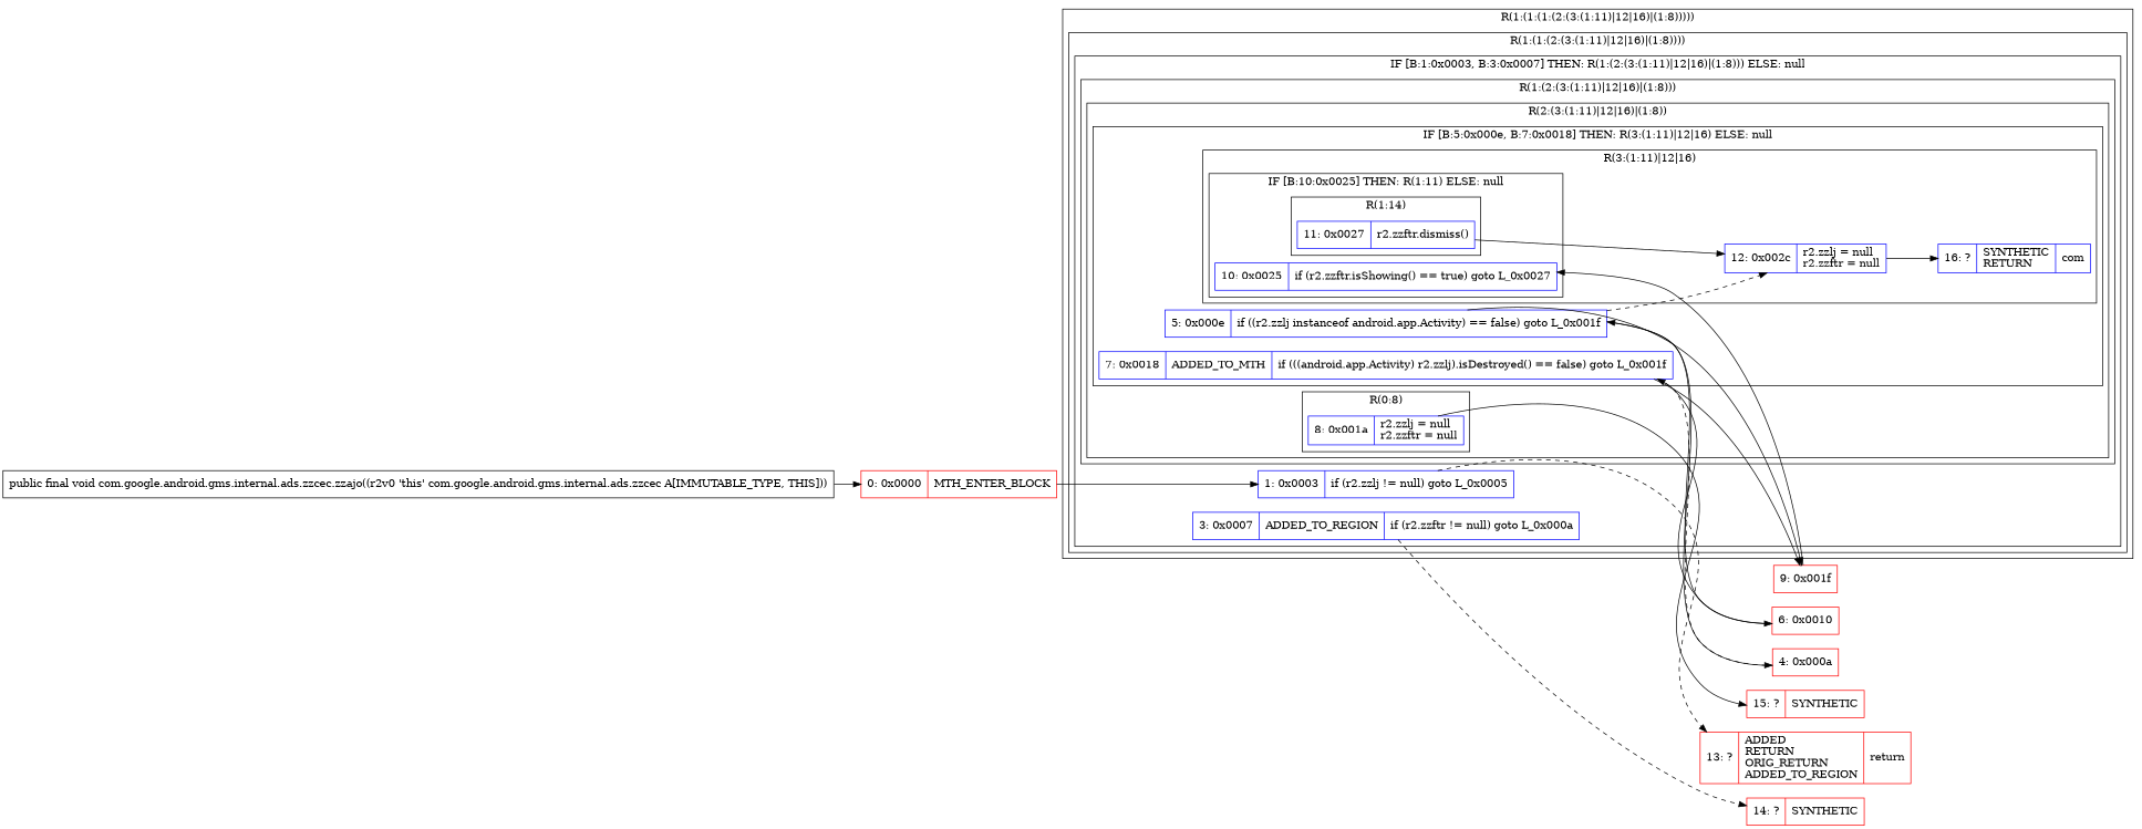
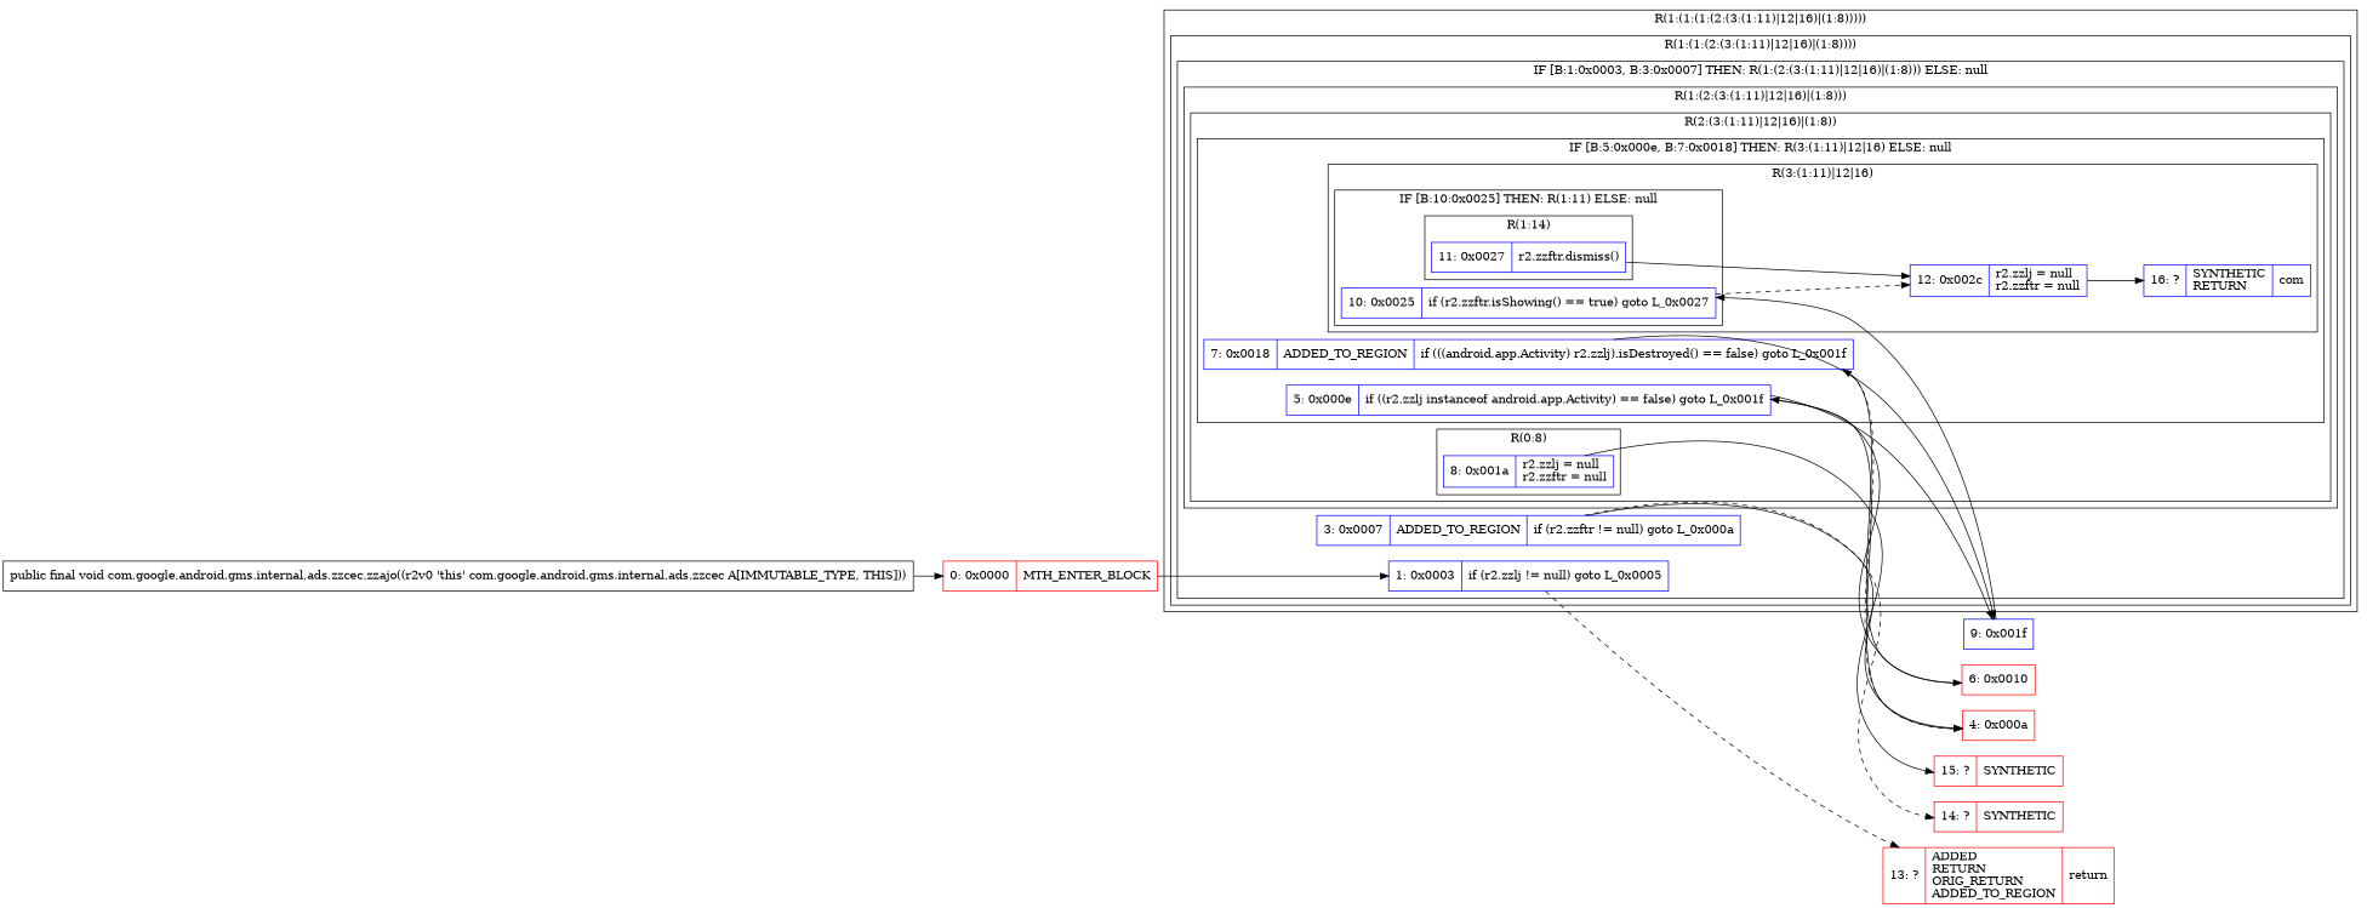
  digraph {
    rankdir=LR
    node [color=blue shape=record]
    n1 [label="{11\:\ 0x0027|r2.zzftr.dismiss()\l}"]
    n2 [label="{10\:\ 0x0025|if (r2.zzftr.isShowing() == true) goto L_0x0027\l}"]
    n3 [label="{12\:\ 0x002c|r2.zzlj = null\lr2.zzftr = null\l}"]
    n4 [label="{16\:\ ?|SYNTHETIC\lRETURN\l|com\l}"]
    n5 [label="{5\:\ 0x000e|if ((r2.zzlj instanceof android.app.Activity) == false) goto L_0x001f\l}"]
-   n6 [label="{7\:\ 0x0018|ADDED_TO_MTH\l|if (((android.app.Activity) r2.zzlj).isDestroyed() == false) goto L_0x001f\l}"]
+   n6 [label="{7\:\ 0x0018|ADDED_TO_REGION\l|if (((android.app.Activity) r2.zzlj).isDestroyed() == false) goto L_0x001f\l}"]
    n7 [label="{8\:\ 0x001a|r2.zzlj = null\lr2.zzftr = null\l}"]
    n8 [label="{1\:\ 0x0003|if (r2.zzlj != null) goto L_0x0005\l}"]
    n9 [label="{3\:\ 0x0007|ADDED_TO_REGION\l|if (r2.zzftr != null) goto L_0x000a\l}"]
    n10 [color=red label="{6\:\ 0x0010}"]
-   n11 [color=red label="{9\:\ 0x001f}"]
+   n11 [label="{9\:\ 0x001f}"]
    n12 [color=red label="{4\:\ 0x000a}"]
    n13 [color=red label="{15\:\ ?|SYNTHETIC\l}"]
    n14 [color=red label="{13\:\ ?|ADDED\lRETURN\lORIG_RETURN\lADDED_TO_REGION\l|return\l}"]
    n15 [color=red label="{14\:\ ?|SYNTHETIC\l}"]
    n16 [color=red label="{0\:\ 0x0000|MTH_ENTER_BLOCK\l}"]
    n17 [label="{public final void com.google.android.gms.internal.ads.zzcec.zzajo((r2v0 'this' com.google.android.gms.internal.ads.zzcec A[IMMUTABLE_TYPE, THIS])) }" color=""]
    subgraph cluster_1 {
      label="R(1:(1:(1:(2:(3:(1:11)|12|16)|(1:8)))))"
      subgraph cluster_2 {
        label="R(1:(1:(2:(3:(1:11)|12|16)|(1:8))))"
        subgraph cluster_3 {
          label="IF [B:1:0x0003, B:3:0x0007] THEN: R(1:(2:(3:(1:11)|12|16)|(1:8))) ELSE: null"
          n8
          n9
          subgraph cluster_4 {
            label="R(1:(2:(3:(1:11)|12|16)|(1:8)))"
            subgraph cluster_5 {
              label="R(2:(3:(1:11)|12|16)|(1:8))"
              subgraph cluster_6 {
                label="IF [B:5:0x000e, B:7:0x0018] THEN: R(3:(1:11)|12|16) ELSE: null"
                n5
                n6
                subgraph cluster_7 {
                  label="R(3:(1:11)|12|16)"
                  n3
                  n4
                  subgraph cluster_8 {
                    label="IF [B:10:0x0025] THEN: R(1:11) ELSE: null"
                    n2
                    subgraph cluster_9 {
                      label="R(1:14)"
                      n1
                    }
                  }
                }
              }
              subgraph cluster_10 {
                label="R(0:8)"
                n7
              }
            }
          }
        }
      }
    }
    n1 -> n3
-   n5 -> n3 [style=dashed]
+   n2 -> n3 [style=dashed]
    n3 -> n4
    n5 -> n10 [style=solid]
    n5 -> n11
    n6 -> n11
    n6 -> n12 [style=dashed]
    n7 -> n13
    n8 -> n14 [style=dashed]
+   n9 -> n12
    n9 -> n15 [style=dashed]
    n10 -> n6
    n11 -> n2
    n12 -> n5
    n16 -> n8
    n17 -> n16
  }
